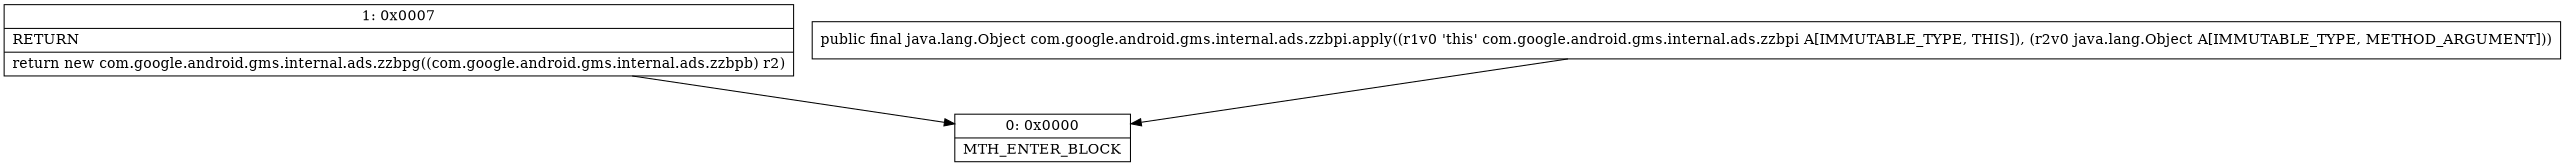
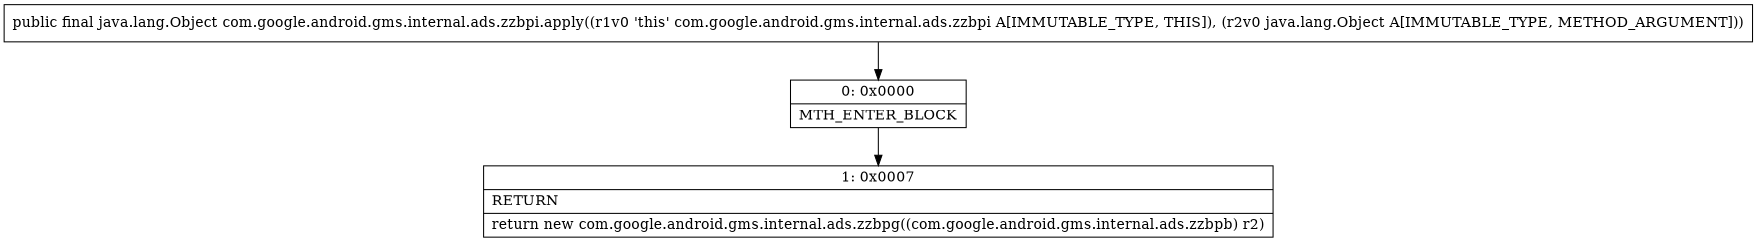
  digraph {
    node [shape=record]
    n1 [label="{0\:\ 0x0000|MTH_ENTER_BLOCK\l}"]
    n2 [label="{1\:\ 0x0007|RETURN\l|return new com.google.android.gms.internal.ads.zzbpg((com.google.android.gms.internal.ads.zzbpb) r2)\l}"]
    n3 [label="{public final java.lang.Object com.google.android.gms.internal.ads.zzbpi.apply((r1v0 'this' com.google.android.gms.internal.ads.zzbpi A[IMMUTABLE_TYPE, THIS]), (r2v0 java.lang.Object A[IMMUTABLE_TYPE, METHOD_ARGUMENT])) }"]
-   n2 -> n1
+   n1 -> n2
    n3 -> n1
  }
